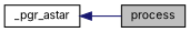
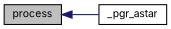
  digraph {
    rankdir=LR
    fontname=Inter
    node [color=black fontname=Inter fontsize=10 shape=record style=filled]
    n1 [fillcolor=grey75 fontcolor=black height=0.2 label=process width=0.4]
    n2 [fillcolor=white height=0.2 label=_pgr_astar width=0.4]
-   n2 -> n1 [color=midnightblue dir=back fontname=Inter fontsize=10 labelfontname=Helvetica labelfontsize=10 style=solid]
+   n1 -> n2 [color=midnightblue dir=back fontname=Inter fontsize=10 labelfontname=Helvetica labelfontsize=10 style=solid]
  }
